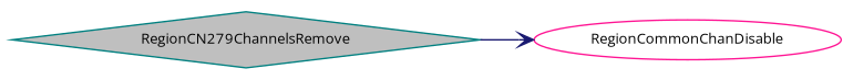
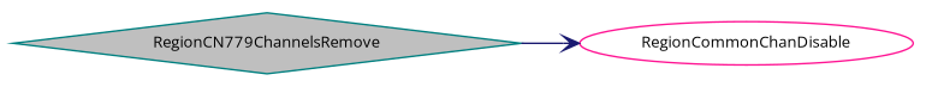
  digraph {
    rankdir=LR
    fontname="Open Sans"
    node [fontname="Open Sans" fontsize=10 style=filled]
-   n1 [color=teal fillcolor=grey75 fontcolor=black height=0.2 label=RegionCN279ChannelsRemove shape=diamond width=0.4]
+   n1 [color=teal fillcolor=grey75 fontcolor=black height=0.2 label=RegionCN779ChannelsRemove shape=diamond width=0.4]
    n2 [color=deeppink fillcolor=white height=0.2 label=RegionCommonChanDisable shape=ellipse width=0.4]
    n1 -> n2 [color=midnightblue fontname="Open Sans" fontsize=10 labelfontname=Helvetica labelfontsize=10 style=solid arrowhead=vee]
  }
